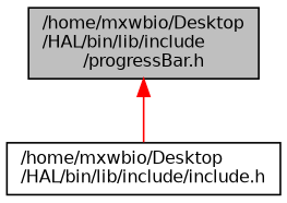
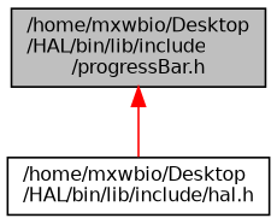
  digraph {
    node [color=black fontname=Helvetica fontsize=10 shape=record style=filled]
    n1 [fillcolor=grey75 fontcolor=black height=0.2 label="/home/mxwbio/Desktop\l/HAL/bin/lib/include\l/progressBar.h" width=0.4]
-   n2 [fillcolor=white height=0.2 label="/home/mxwbio/Desktop\l/HAL/bin/lib/include/include.h" width=0.4]
+   n2 [fillcolor=white height=0.2 label="/home/mxwbio/Desktop\l/HAL/bin/lib/include/hal.h" width=0.4]
    n1 -> n2 [color=red dir=back fontname=Helvetica fontsize=10 labelfontname=Helvetica labelfontsize=10 style=solid]
  }
